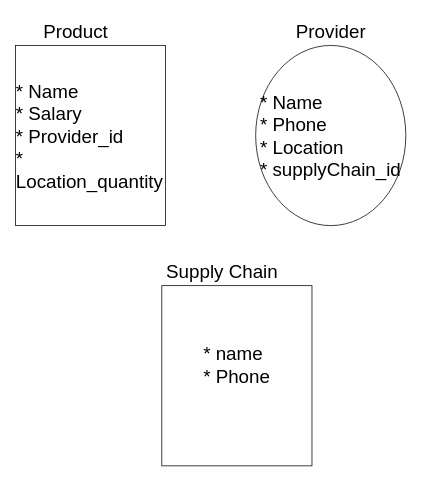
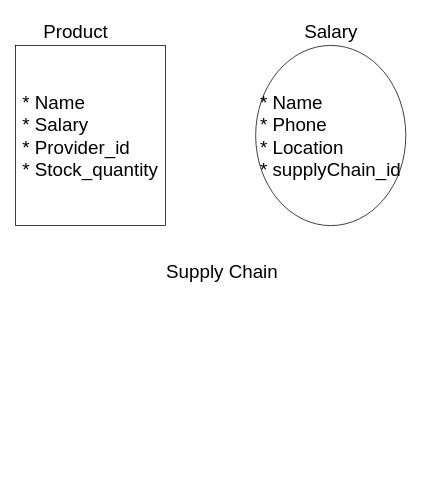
  <mxCell id="0" />
  <mxCell id="1" parent="0" />
- <mxCell id="2" value="&lt;div style=&quot;text-align: left;&quot;&gt;&lt;span style=&quot;font-size: 25px; background-color: initial;&quot;&gt;* Name&lt;/span&gt;&lt;/div&gt;&lt;font style=&quot;font-size: 25px;&quot;&gt;&lt;div style=&quot;text-align: left;&quot;&gt;&lt;span style=&quot;background-color: initial;&quot;&gt;* Salary&lt;/span&gt;&lt;/div&gt;&lt;div style=&quot;text-align: left;&quot;&gt;&lt;span style=&quot;background-color: initial;&quot;&gt;* Provider_id&lt;/span&gt;&lt;/div&gt;&lt;div style=&quot;text-align: left;&quot;&gt;&lt;span style=&quot;background-color: initial;&quot;&gt;* Location_quantity&lt;/span&gt;&lt;/div&gt;&lt;/font&gt;" style="whiteSpace=wrap;html=1;" vertex="1" parent="1"><mxGeometry x="20" y="60" width="200" height="240" as="geometry" /></mxCell>
+ <mxCell id="2" value="&lt;div style=&quot;text-align: left;&quot;&gt;&lt;span style=&quot;font-size: 25px; background-color: initial;&quot;&gt;* Name&lt;/span&gt;&lt;/div&gt;&lt;font style=&quot;font-size: 25px;&quot;&gt;&lt;div style=&quot;text-align: left;&quot;&gt;&lt;span style=&quot;background-color: initial;&quot;&gt;* Salary&lt;/span&gt;&lt;/div&gt;&lt;div style=&quot;text-align: left;&quot;&gt;&lt;span style=&quot;background-color: initial;&quot;&gt;* Provider_id&lt;/span&gt;&lt;/div&gt;&lt;div style=&quot;text-align: left;&quot;&gt;&lt;span style=&quot;background-color: initial;&quot;&gt;* Stock_quantity&lt;/span&gt;&lt;/div&gt;&lt;/font&gt;" style="whiteSpace=wrap;html=1;" vertex="1" parent="1"><mxGeometry x="20" y="60" width="200" height="240" as="geometry" /></mxCell>
  <mxCell id="3" value="Product" style="text;html=1;align=center;verticalAlign=middle;resizable=0;points=[];autosize=1;strokeColor=none;fillColor=none;fontSize=25;" vertex="1" parent="1"><mxGeometry x="45" y="20" width="110" height="40" as="geometry" /></mxCell>
  <mxCell id="4" value="&lt;div style=&quot;text-align: left;&quot;&gt;&lt;span style=&quot;font-size: 25px; background-color: initial;&quot;&gt;* Name&lt;/span&gt;&lt;/div&gt;&lt;font style=&quot;font-size: 25px;&quot;&gt;&lt;div style=&quot;text-align: left;&quot;&gt;&lt;span style=&quot;background-color: initial;&quot;&gt;* Phone&lt;/span&gt;&lt;/div&gt;&lt;div style=&quot;text-align: left;&quot;&gt;&lt;span style=&quot;background-color: initial;&quot;&gt;* Location&lt;/span&gt;&lt;/div&gt;&lt;div style=&quot;text-align: left;&quot;&gt;* supplyChain_id&lt;/div&gt;&lt;/font&gt;" style="ellipse;whiteSpace=wrap;html=1;" vertex="1" parent="1"><mxGeometry x="340" y="60" width="200" height="240" as="geometry" /></mxCell>
- <mxCell id="5" value="Provider" style="text;html=1;align=center;verticalAlign=middle;resizable=0;points=[];autosize=1;strokeColor=none;fillColor=none;fontSize=25;" vertex="1" parent="1"><mxGeometry x="380" y="20" width="120" height="40" as="geometry" /></mxCell>
- <mxCell id="6" value="&lt;div style=&quot;text-align: left;&quot;&gt;&lt;span style=&quot;font-size: 25px; background-color: initial;&quot;&gt;* name&lt;/span&gt;&lt;/div&gt;&lt;font style=&quot;font-size: 25px;&quot;&gt;&lt;div style=&quot;text-align: left;&quot;&gt;* Phone&lt;/div&gt;&lt;div style=&quot;text-align: left;&quot;&gt;&lt;br&gt;&lt;/div&gt;&lt;/font&gt;" style="whiteSpace=wrap;html=1;" vertex="1" parent="1"><mxGeometry x="215" y="380" width="200" height="240" as="geometry" /></mxCell>
+ <mxCell id="5" value="Salary" style="text;html=1;align=center;verticalAlign=middle;resizable=0;points=[];autosize=1;strokeColor=none;fillColor=none;fontSize=25;" vertex="1" parent="1"><mxGeometry x="380" y="20" width="120" height="40" as="geometry" /></mxCell>
  <mxCell id="7" value="Supply Chain" style="text;html=1;align=center;verticalAlign=middle;resizable=0;points=[];autosize=1;strokeColor=none;fillColor=none;fontSize=25;" vertex="1" parent="1"><mxGeometry x="210" y="340" width="170" height="40" as="geometry" /></mxCell>
